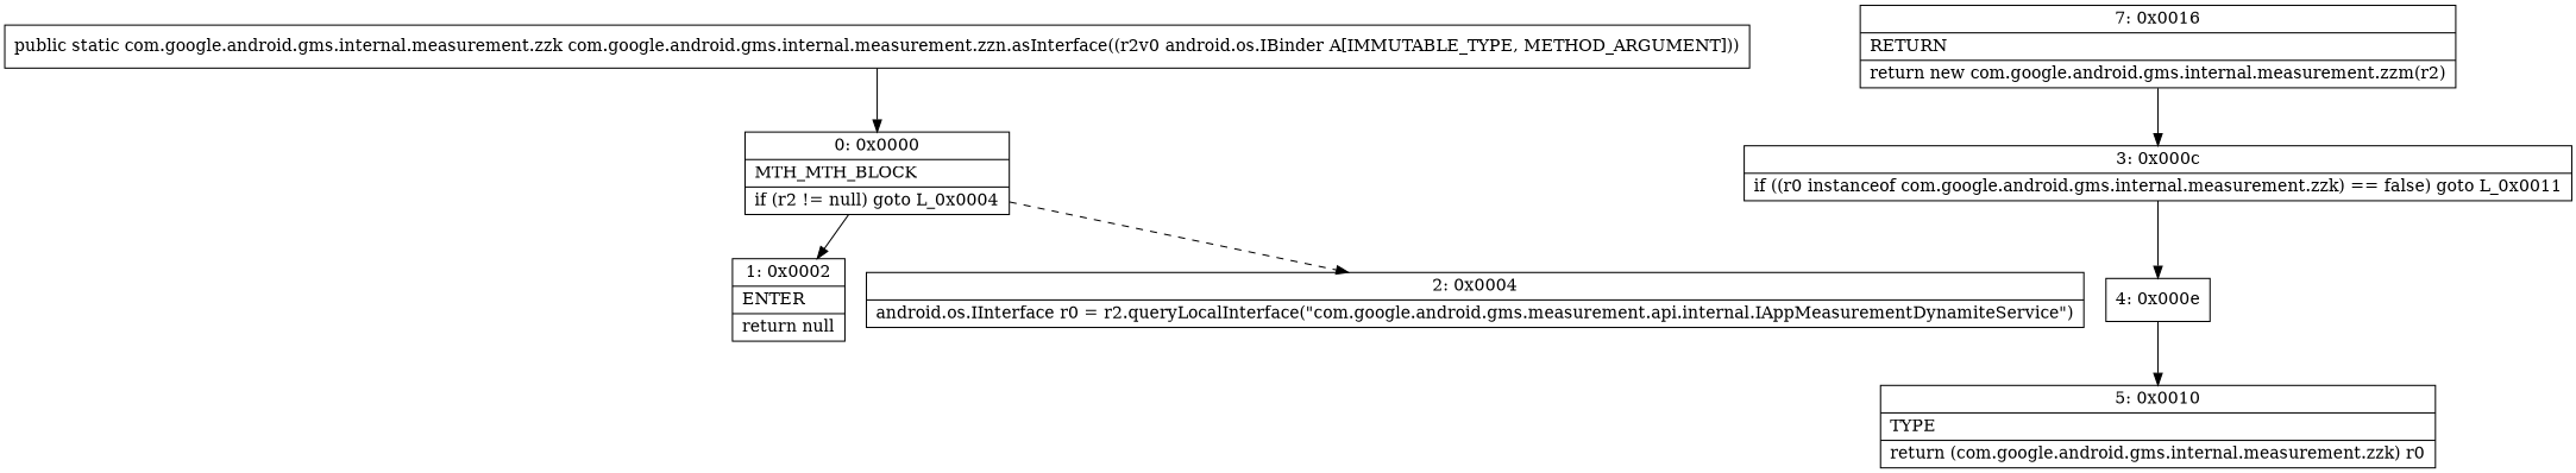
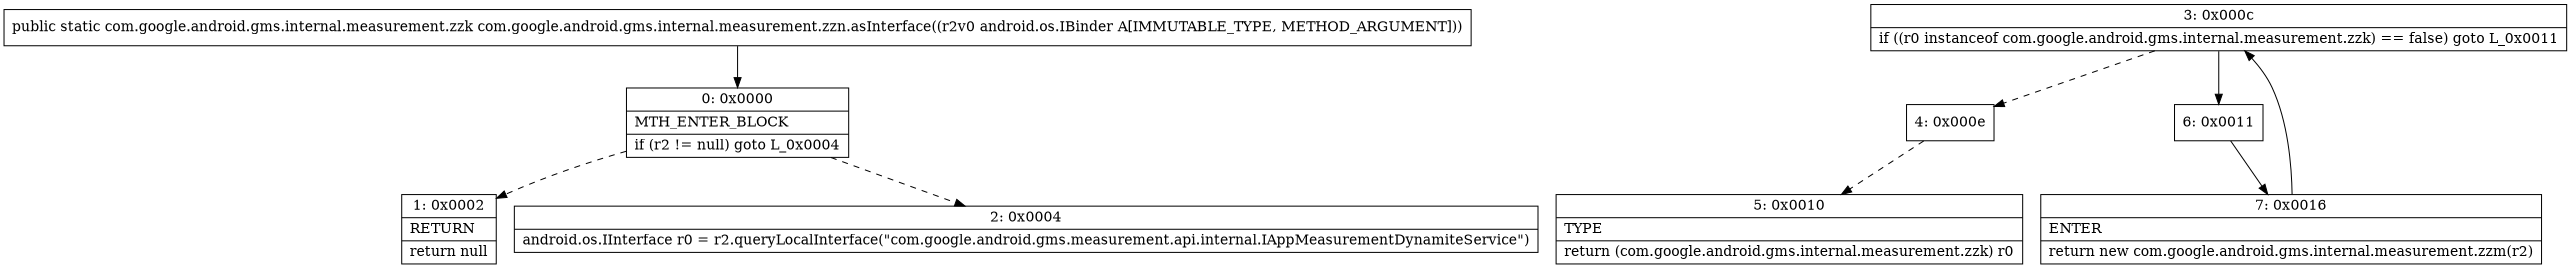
  digraph {
    node [shape=record]
-   n1 [label="{0\:\ 0x0000|MTH_MTH_BLOCK\l|if (r2 != null) goto L_0x0004\l}"]
-   n2 [label="{1\:\ 0x0002|ENTER\l|return null\l}"]
+   n1 [label="{0\:\ 0x0000|MTH_ENTER_BLOCK\l|if (r2 != null) goto L_0x0004\l}"]
+   n2 [label="{1\:\ 0x0002|RETURN\l|return null\l}"]
    n3 [label="{2\:\ 0x0004|android.os.IInterface r0 = r2.queryLocalInterface(\"com.google.android.gms.measurement.api.internal.IAppMeasurementDynamiteService\")\l}"]
    n4 [label="{3\:\ 0x000c|if ((r0 instanceof com.google.android.gms.internal.measurement.zzk) == false) goto L_0x0011\l}"]
    n5 [label="{4\:\ 0x000e}"]
+   n6 [label="{6\:\ 0x0011}"]
    n7 [label="{5\:\ 0x0010|TYPE\l|return (com.google.android.gms.internal.measurement.zzk) r0\l}"]
-   n8 [label="{7\:\ 0x0016|RETURN\l|return new com.google.android.gms.internal.measurement.zzm(r2)\l}"]
+   n8 [label="{7\:\ 0x0016|ENTER\l|return new com.google.android.gms.internal.measurement.zzm(r2)\l}"]
    n9 [label="{public static com.google.android.gms.internal.measurement.zzk com.google.android.gms.internal.measurement.zzn.asInterface((r2v0 android.os.IBinder A[IMMUTABLE_TYPE, METHOD_ARGUMENT])) }"]
-   n1 -> n2 [style=solid]
+   n1 -> n2 [style=dashed]
    n1 -> n3 [style=dashed]
-   n4 -> n5 [style=solid]
-   n5 -> n7
+   n4 -> n5 [style=dashed]
+   n4 -> n6
+   n5 -> n7 [style=dashed]
+   n6 -> n8
    n8 -> n4
    n9 -> n1
  }
